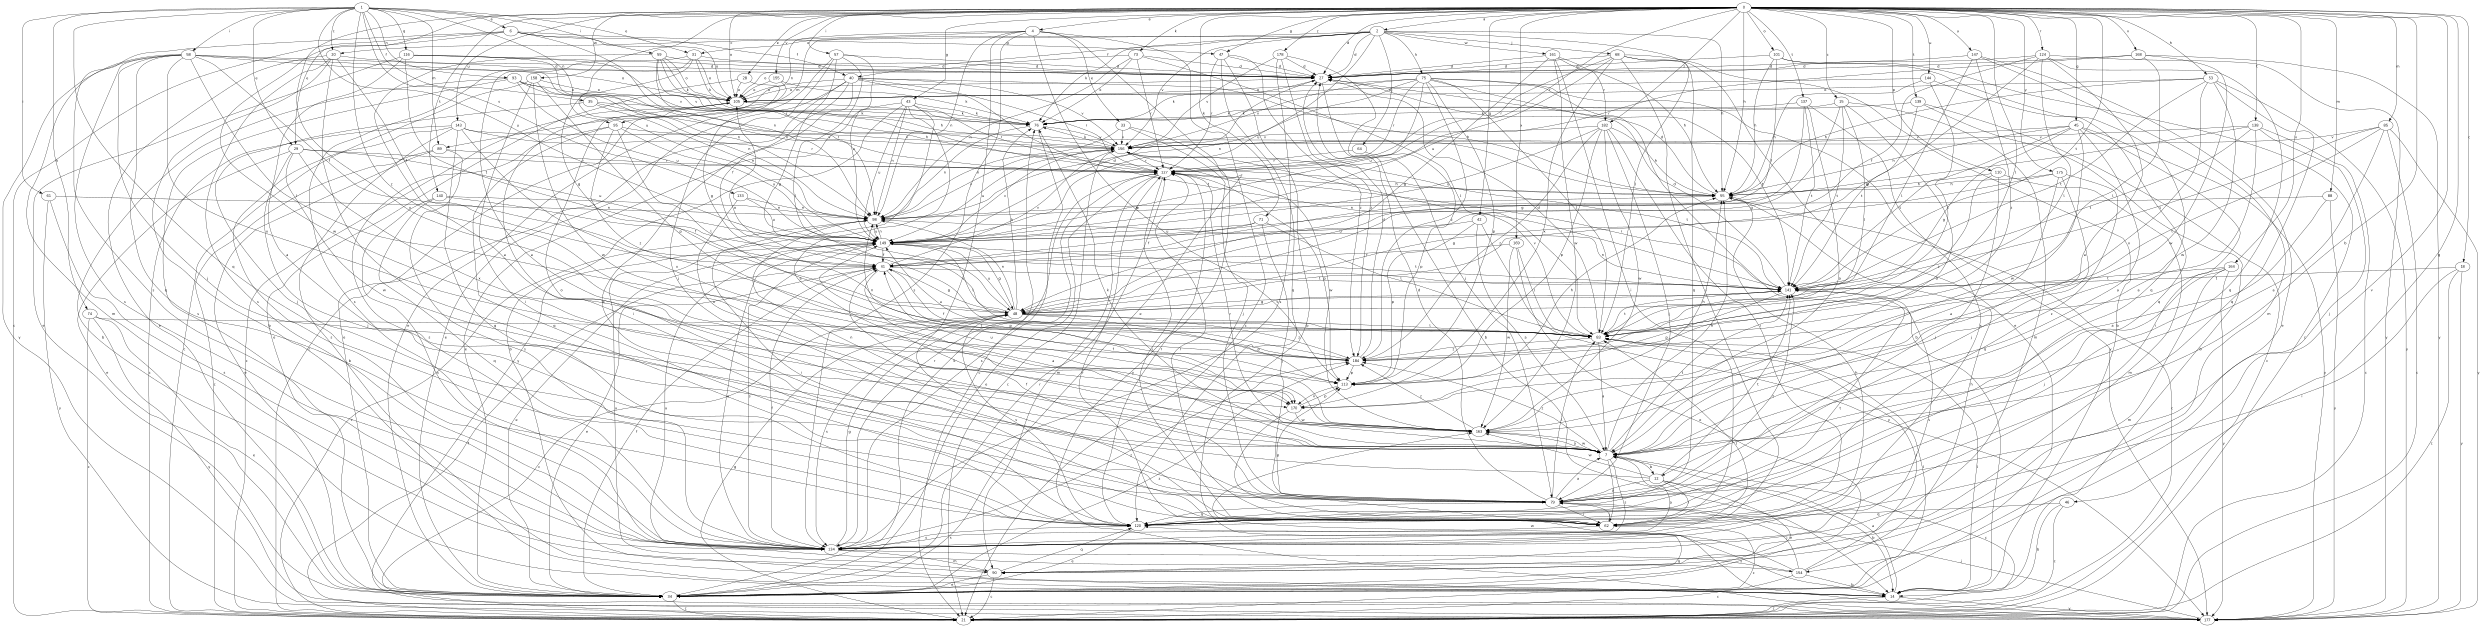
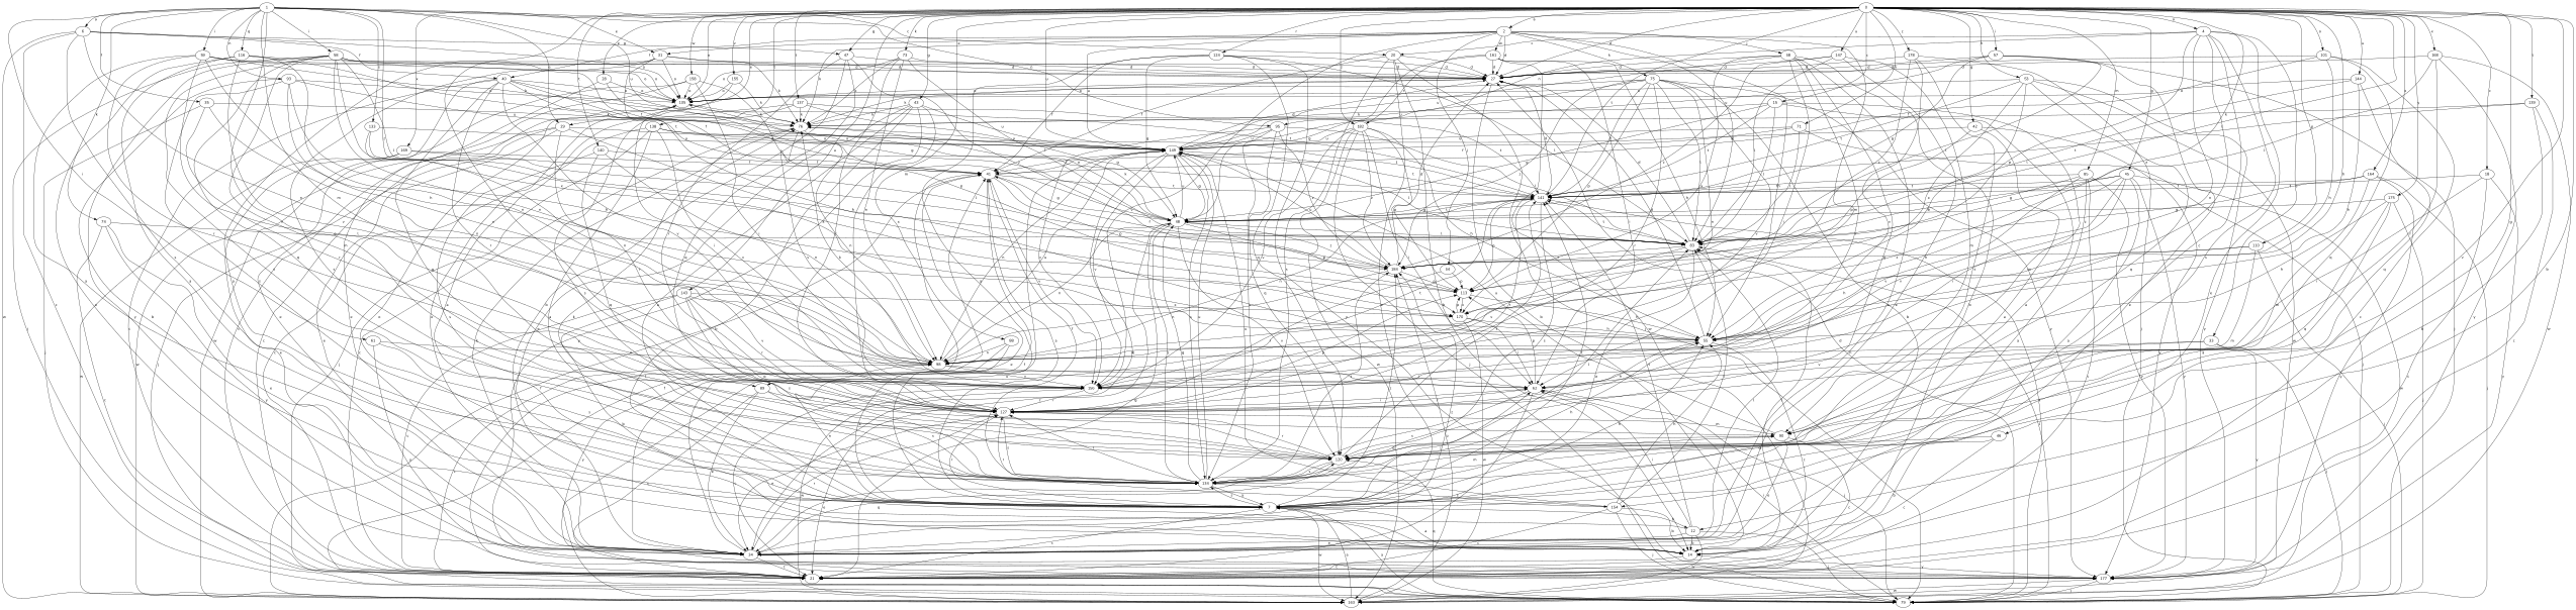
  strict digraph {
    fontname=Nunito
    node [fontname=Nunito]
    edge [fontname=Nunito]
    0
    2
    4
    12
    15
    18
    27
    28
    29
    42
    43
    45
    46
    47
    53
    55
    57
    71
    73
    83
    85
    88
    101
    105
    110
    124
    127
    137
    138
    139
    140
    141
    143
    144
    147
    149
    154
    155
    158
    164
    168
    169
    170
    175
    178
    182
    31
    89
    40
    64
    68
    75
    76
    156
    161
    20
    95
    21
    33
    34
    62
    98
    113
    134
    163
    14
    n67 [label=79]
    7
    48
    90
    177
    120
    184
    41
    1
    6
    35
    58
    59
    61
    74
    93
    116
    133
    0 -> 2 [label=a]
    0 -> 4 [label=a]
    0 -> 12 [label=b]
    0 -> 15 [label=c]
    0 -> 18 [label=c]
    0 -> 27 [label=d]
    0 -> 28 [label=e]
    0 -> 29 [label=e]
    0 -> 42 [label=g]
    0 -> 43 [label=g]
    0 -> 45 [label=g]
    0 -> 46 [label=g]
    0 -> 47 [label=g]
    0 -> 53 [label=h]
    0 -> 55 [label=h]
    0 -> 57 [label=i]
    0 -> 71 [label=k]
    0 -> 73 [label=k]
    0 -> 83 [label=l]
    0 -> 85 [label=m]
    0 -> 88 [label=m]
    0 -> 101 [label=o]
    0 -> 105 [label=o]
    0 -> 110 [label=p]
    0 -> 124 [label=r]
    0 -> 127 [label=r]
    0 -> 137 [label=t]
    0 -> 138 [label=t]
    0 -> 139 [label=t]
    0 -> 140 [label=t]
    0 -> 141 [label=t]
    0 -> 143 [label=u]
    0 -> 144 [label=u]
    0 -> 147 [label=u]
    0 -> 149 [label=u]
    0 -> 154 [label=v]
    0 -> 155 [label=v]
    0 -> 158 [label=w]
    0 -> 164 [label=x]
    0 -> 168 [label=x]
    0 -> 169 [label=x]
    0 -> 170 [label=x]
    0 -> 175 [label=y]
    0 -> 178 [label=z]
    0 -> 182 [label=z]
    2 -> 27 [label=d]
    2 -> 55 [label=h]
    2 -> 83 [label=l]
    2 -> 149 [label=u]
    2 -> 31 [label=e]
    2 -> 89 [label=m]
    2 -> 40 [label=f]
    2 -> 64 [label=j]
    2 -> 68 [label=j]
    2 -> 75 [label=k]
    2 -> 76 [label=k]
    2 -> 156 [label=v]
    2 -> 161 [label=w]
    4 -> 20 [label=c]
    4 -> 95 [label=n]
-   4 -> 21 [label=c]
+   4 -> 120 [label=c]
    4 -> 33 [label=e]
    4 -> 34 [label=e]
    4 -> 62 [label=i]
    4 -> 98 [label=n]
    4 -> 113 [label=p]
    4 -> 134 [label=s]
    12 -> 105 [label=o]
    12 -> 141 [label=t]
    12 -> 34 [label=e]
    12 -> 62 [label=i]
    12 -> 163 [label=w]
    12 -> 14 [label=b]
    12 -> n67 [label=j]
    15 -> 83 [label=l]
    15 -> 141 [label=t]
    15 -> 76 [label=k]
    15 -> 7 [label=a]
    15 -> 48 [label=g]
    15 -> 90 [label=m]
    18 -> 141 [label=t]
    18 -> 21 [label=c]
    18 -> 62 [label=i]
    18 -> 177 [label=y]
    27 -> 105 [label=o]
    27 -> 76 [label=k]
    27 -> 14 [label=b]
    28 -> 105 [label=o]
    28 -> 34 [label=e]
    28 -> 48 [label=g]
    29 -> 127 [label=r]
    29 -> 149 [label=u]
    29 -> 170 [label=x]
    29 -> 34 [label=e]
    29 -> 163 [label=w]
    29 -> n67 [label=j]
    42 -> 149 [label=u]
    42 -> 113 [label=p]
    42 -> 7 [label=a]
    42 -> 177 [label=y]
    43 -> 127 [label=r]
    43 -> 149 [label=u]
    43 -> 76 [label=k]
    43 -> 34 [label=e]
-   43 -> 98 [label=n]
    43 -> 14 [label=b]
    43 -> 7 [label=a]
    43 -> 177 [label=y]
    45 -> 55 [label=h]
    45 -> 141 [label=t]
    45 -> 156 [label=v]
    45 -> 62 [label=i]
    45 -> 163 [label=w]
    45 -> 7 [label=a]
    45 -> 48 [label=g]
    45 -> 177 [label=y]
    46 -> 21 [label=c]
    46 -> 14 [label=b]
    46 -> 120 [label=q]
    47 -> 27 [label=d]
    47 -> 127 [label=r]
    47 -> 14 [label=b]
    47 -> 120 [label=q]
    47 -> 184 [label=z]
    53 -> 55 [label=h]
    53 -> 105 [label=o]
    53 -> 141 [label=t]
    53 -> 170 [label=x]
    53 -> 163 [label=w]
    53 -> 177 [label=y]
    53 -> 120 [label=q]
    55 -> 27 [label=d]
    55 -> 21 [label=c]
    55 -> 98 [label=n]
    57 -> 27 [label=d]
    57 -> 83 [label=l]
    57 -> 149 [label=u]
    57 -> 34 [label=e]
    57 -> n67 [label=j]
    57 -> 48 [label=g]
    71 -> 83 [label=l]
    71 -> 149 [label=u]
    71 -> n67 [label=j]
    71 -> 41 [label=f]
    73 -> 27 [label=d]
    73 -> 83 [label=l]
    73 -> 105 [label=o]
    73 -> 127 [label=r]
    73 -> 76 [label=k]
    73 -> 98 [label=n]
    83 -> 27 [label=d]
    83 -> 141 [label=t]
    83 -> 156 [label=v]
    83 -> 7 [label=a]
    83 -> 184 [label=z]
    85 -> 83 [label=l]
    85 -> 141 [label=t]
    85 -> 156 [label=v]
    85 -> 21 [label=c]
    85 -> 7 [label=a]
    85 -> 177 [label=y]
    88 -> 98 [label=n]
    88 -> 7 [label=a]
    88 -> 177 [label=y]
    101 -> 27 [label=d]
    101 -> 55 [label=h]
    101 -> 21 [label=c]
    101 -> 120 [label=q]
    101 -> 41 [label=f]
    105 -> 76 [label=k]
    105 -> 21 [label=c]
    105 -> 62 [label=i]
    110 -> 55 [label=h]
    110 -> n67 [label=j]
    110 -> 90 [label=m]
    110 -> 184 [label=z]
    124 -> 27 [label=d]
    124 -> 83 [label=l]
    124 -> 7 [label=a]
    124 -> 48 [label=g]
    124 -> 177 [label=y]
    124 -> 120 [label=q]
    124 -> 41 [label=f]
    127 -> 55 [label=h]
    127 -> 34 [label=e]
    127 -> 62 [label=i]
    127 -> 113 [label=p]
    127 -> 134 [label=s]
    127 -> 90 [label=m]
    137 -> 141 [label=t]
    137 -> 76 [label=k]
    137 -> 134 [label=s]
    137 -> 7 [label=a]
    137 -> 48 [label=g]
    138 -> 141 [label=t]
    138 -> 149 [label=u]
    138 -> 156 [label=v]
    138 -> 21 [label=c]
    138 -> n67 [label=j]
    138 -> 7 [label=a]
    139 -> 141 [label=t]
    139 -> 76 [label=k]
    139 -> 21 [label=c]
    139 -> 14 [label=b]
    140 -> 98 [label=n]
    140 -> 134 [label=s]
    140 -> 120 [label=q]
    140 -> 41 [label=f]
    141 -> 27 [label=d]
    141 -> 127 [label=r]
    141 -> 98 [label=n]
    141 -> 113 [label=p]
    141 -> 134 [label=s]
    141 -> 48 [label=g]
    143 -> 127 [label=r]
    143 -> 170 [label=x]
    143 -> 156 [label=v]
    143 -> 21 [label=c]
    143 -> 134 [label=s]
    143 -> 14 [label=b]
    143 -> 120 [label=q]
    144 -> 55 [label=h]
    144 -> 83 [label=l]
    144 -> 105 [label=o]
    144 -> 120 [label=q]
    147 -> 27 [label=d]
    147 -> 83 [label=l]
    147 -> 34 [label=e]
    147 -> 90 [label=m]
    147 -> 184 [label=z]
    149 -> 27 [label=d]
    149 -> 83 [label=l]
    149 -> 141 [label=t]
    149 -> 156 [label=v]
    149 -> 34 [label=e]
    149 -> 98 [label=n]
    149 -> 134 [label=s]
    149 -> 48 [label=g]
    149 -> 41 [label=f]
    154 -> 55 [label=h]
    154 -> 83 [label=l]
    154 -> 127 [label=r]
    154 -> 149 [label=u]
    154 -> 21 [label=c]
    154 -> 14 [label=b]
    154 -> n67 [label=j]
    155 -> 105 [label=o]
    155 -> 76 [label=k]
    155 -> 34 [label=e]
    158 -> 105 [label=o]
    158 -> 21 [label=c]
    158 -> 62 [label=i]
    158 -> 113 [label=p]
    158 -> 163 [label=w]
    164 -> 141 [label=t]
    164 -> n67 [label=j]
    164 -> 90 [label=m]
    164 -> 177 [label=y]
    164 -> 184 [label=z]
    168 -> 27 [label=d]
    168 -> 83 [label=l]
    168 -> 127 [label=r]
    168 -> 163 [label=w]
    168 -> 177 [label=y]
    169 -> 83 [label=l]
    169 -> 34 [label=e]
    169 -> 163 [label=w]
    169 -> 41 [label=f]
    170 -> 55 [label=h]
    170 -> 62 [label=i]
    170 -> 113 [label=p]
    170 -> 163 [label=w]
    175 -> 55 [label=h]
    175 -> n67 [label=j]
    175 -> 7 [label=a]
    175 -> 48 [label=g]
    175 -> 120 [label=q]
    178 -> 27 [label=d]
    178 -> 156 [label=v]
    178 -> 134 [label=s]
    178 -> n67 [label=j]
    178 -> 184 [label=z]
    182 -> 55 [label=h]
    182 -> 149 [label=u]
    182 -> 156 [label=v]
    182 -> 62 [label=i]
    182 -> 113 [label=p]
    182 -> 163 [label=w]
    182 -> n67 [label=j]
    182 -> 184 [label=z]
    31 -> 27 [label=d]
    31 -> 105 [label=o]
    31 -> 76 [label=k]
    31 -> 134 [label=s]
    31 -> 7 [label=a]
    31 -> 48 [label=g]
    89 -> 127 [label=r]
    89 -> 21 [label=c]
    89 -> 34 [label=e]
    89 -> 134 [label=s]
    40 -> 55 [label=h]
    40 -> 105 [label=o]
    40 -> 127 [label=r]
    40 -> 141 [label=t]
    40 -> 156 [label=v]
    40 -> 21 [label=c]
    40 -> 34 [label=e]
    40 -> 120 [label=q]
    40 -> 41 [label=f]
    64 -> 127 [label=r]
    64 -> 113 [label=p]
    68 -> 27 [label=d]
    68 -> 127 [label=r]
    68 -> 149 [label=u]
    68 -> 170 [label=x]
    68 -> 34 [label=e]
    68 -> 62 [label=i]
    68 -> 14 [label=b]
    68 -> 120 [label=q]
    75 -> 83 [label=l]
    75 -> 105 [label=o]
    75 -> 127 [label=r]
    75 -> 141 [label=t]
    75 -> 149 [label=u]
    75 -> 156 [label=v]
    75 -> 98 [label=n]
    75 -> 113 [label=p]
    75 -> 14 [label=b]
    75 -> 177 [label=y]
    75 -> 184 [label=z]
    76 -> 156 [label=v]
    76 -> 21 [label=c]
    76 -> 98 [label=n]
    156 -> 127 [label=r]
    156 -> 141 [label=t]
-   156 -> 149 [label=u]
+   76 -> 149 [label=u]
    156 -> 76 [label=k]
    156 -> 21 [label=c]
    156 -> 163 [label=w]
    161 -> 27 [label=d]
    161 -> 55 [label=h]
    161 -> 182 [label=r]
    161 -> 62 [label=i]
    161 -> 163 [label=w]
    161 -> 48 [label=g]
    20 -> 27 [label=d]
    20 -> 34 [label=e]
    20 -> 134 [label=s]
    20 -> 14 [label=b]
    20 -> n67 [label=j]
    20 -> 41 [label=f]
    95 -> 83 [label=l]
    95 -> 149 [label=u]
    95 -> 156 [label=v]
    95 -> 134 [label=s]
    95 -> 120 [label=q]
    95 -> 184 [label=z]
    21 -> 48 [label=g]
    21 -> 41 [label=f]
    33 -> 156 [label=v]
    33 -> 98 [label=n]
    33 -> n67 [label=j]
    33 -> 177 [label=y]
    34 -> 83 [label=l]
    34 -> 127 [label=r]
    34 -> 76 [label=k]
    34 -> 21 [label=c]
    34 -> 120 [label=q]
    34 -> 184 [label=z]
    34 -> 41 [label=f]
    62 -> 127 [label=r]
    62 -> 21 [label=c]
    62 -> 113 [label=p]
    62 -> 134 [label=s]
    62 -> n67 [label=j]
    98 -> 149 [label=u]
    98 -> 156 [label=v]
    98 -> 21 [label=c]
    98 -> 62 [label=i]
    113 -> 55 [label=h]
    113 -> 170 [label=x]
    134 -> 55 [label=h]
    134 -> 83 [label=l]
    134 -> 127 [label=r]
    134 -> 149 [label=u]
    134 -> 154 [label=s]
    134 -> 7 [label=a]
    134 -> 48 [label=g]
    134 -> 90 [label=m]
    134 -> 184 [label=z]
    134 -> 41 [label=f]
    163 -> 149 [label=u]
    163 -> 7 [label=a]
    163 -> 184 [label=z]
    163 -> 41 [label=f]
    14 -> 83 [label=l]
    14 -> 21 [label=c]
    14 -> 7 [label=a]
    14 -> 177 [label=y]
    n67 -> 27 [label=d]
    n67 -> 83 [label=l]
    n67 -> 141 [label=t]
    n67 -> 62 [label=i]
    n67 -> 7 [label=a]
    n67 -> 120 [label=q]
    n67 -> 41 [label=f]
    7 -> 12 [label=b]
    7 -> 55 [label=h]
    7 -> 127 [label=r]
    7 -> 141 [label=t]
    7 -> 76 [label=k]
    7 -> 21 [label=c]
    7 -> 62 [label=i]
    7 -> 98 [label=n]
    7 -> 134 [label=s]
    7 -> 163 [label=w]
    7 -> 184 [label=z]
    48 -> 83 [label=l]
    48 -> 105 [label=o]
    48 -> 141 [label=t]
    48 -> 149 [label=u]
    48 -> 76 [label=k]
    48 -> 21 [label=c]
    48 -> 98 [label=n]
    48 -> 113 [label=p]
    48 -> 134 [label=s]
    48 -> 120 [label=v]
    48 -> 184 [label=z]
    90 -> 149 [label=u]
    90 -> 21 [label=c]
    90 -> 34 [label=e]
    90 -> 120 [label=q]
    177 -> 163 [label=w]
    177 -> n67 [label=j]
    120 -> 127 [label=r]
    120 -> 141 [label=t]
    120 -> 34 [label=e]
    120 -> 134 [label=s]
    184 -> 27 [label=d]
    184 -> 149 [label=u]
    184 -> 98 [label=n]
    184 -> 113 [label=p]
    184 -> 41 [label=f]
    41 -> 141 [label=t]
    41 -> 156 [label=v]
    41 -> 34 [label=e]
    41 -> 113 [label=p]
    41 -> 7 [label=a]
    41 -> 48 [label=g]
    1 -> 29 [label=e]
    1 -> 149 [label=u]
    1 -> 31 [label=e]
    1 -> 89 [label=m]
    1 -> 20 [label=c]
    1 -> 95 [label=n]
    1 -> 120 [label=q]
    1 -> 184 [label=z]
    1 -> 6 [label=a]
    1 -> 35 [label=f]
    1 -> 58 [label=i]
    1 -> 59 [label=i]
    1 -> 61 [label=i]
    1 -> 74 [label=k]
    1 -> 93 [label=n]
    1 -> 116 [label=q]
    1 -> 133 [label=s]
    6 -> 47 [label=g]
    6 -> 105 [label=o]
    6 -> 40 [label=f]
    6 -> 21 [label=c]
    6 -> 98 [label=n]
    6 -> 134 [label=s]
    6 -> 163 [label=w]
    35 -> 127 [label=r]
    35 -> 76 [label=k]
    35 -> 98 [label=n]
    35 -> n67 [label=j]
    58 -> 27 [label=d]
    58 -> 83 [label=l]
    58 -> 105 [label=o]
    58 -> 170 [label=x]
    58 -> 98 [label=n]
    58 -> 134 [label=s]
    58 -> n67 [label=j]
    58 -> 90 [label=m]
    58 -> 177 [label=y]
    58 -> 120 [label=q]
    58 -> 41 [label=f]
    59 -> 27 [label=d]
    59 -> 55 [label=h]
    59 -> 105 [label=o]
    59 -> 127 [label=r]
    59 -> 76 [label=k]
    59 -> 156 [label=v]
    59 -> 7 [label=a]
    61 -> 98 [label=n]
    61 -> 134 [label=s]
    61 -> 177 [label=y]
    74 -> 83 [label=l]
    74 -> 21 [label=c]
    74 -> 34 [label=e]
    74 -> 177 [label=y]
    93 -> 55 [label=h]
    93 -> 105 [label=o]
    93 -> 149 [label=u]
    93 -> 98 [label=n]
    93 -> 134 [label=s]
    93 -> 14 [label=b]
    116 -> 27 [label=d]
    116 -> 141 [label=t]
    116 -> 156 [label=v]
    116 -> 34 [label=e]
    116 -> 98 [label=n]
    116 -> 7 [label=a]
    133 -> 149 [label=u]
    133 -> 170 [label=x]
    133 -> 98 [label=n]
  }
